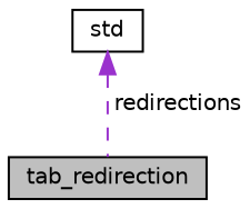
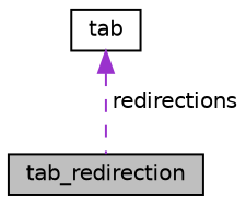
  digraph {
    node [color=black fontname=Helvetica fontsize=10 shape=record style=filled]
    n1 [fillcolor=grey75 fontcolor=black height=0.2 label=tab_redirection width=0.4]
-   n2 [fillcolor=white height=0.2 label=std width=0.4]
+   n2 [fillcolor=white height=0.2 label=tab width=0.4]
    n2 -> n1 [color=darkorchid3 dir=back fontname=Helvetica fontsize=10 label=" redirections" labelfontname=Helvetica labelfontsize=10 style=dashed]
  }
